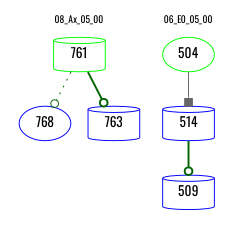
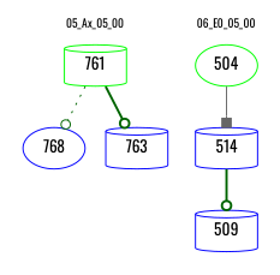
  digraph {
    fontname=Oswald
    node [color=blue fontname=Oswald shape=cylinder]
    edge [arrowhead=odot color=darkgreen fontname=Oswald style=bold]
    n1 [color=green label=761]
    n2 [label=768 shape=ellipse]
    n3 [label=763]
    n4 [color=green label=504 shape=ellipse]
    n5 [label=509]
    n6 [label=514]
    subgraph cluster_1 {
      color=white
      fontsize=10
-     label="08_Ax_05_00"
+     label="05_Ax_05_00"
      n1
      n2
      n3
    }
    subgraph cluster_2 {
      color=white
      fontsize=10
      label="06_E0_05_00"
      n4
      n5
      n6
    }
    n1 -> n2 [style=dotted]
    n1 -> n3
    n4 -> n6 [arrowhead=box color=gray40 style=solid]
    n6 -> n5
  }
